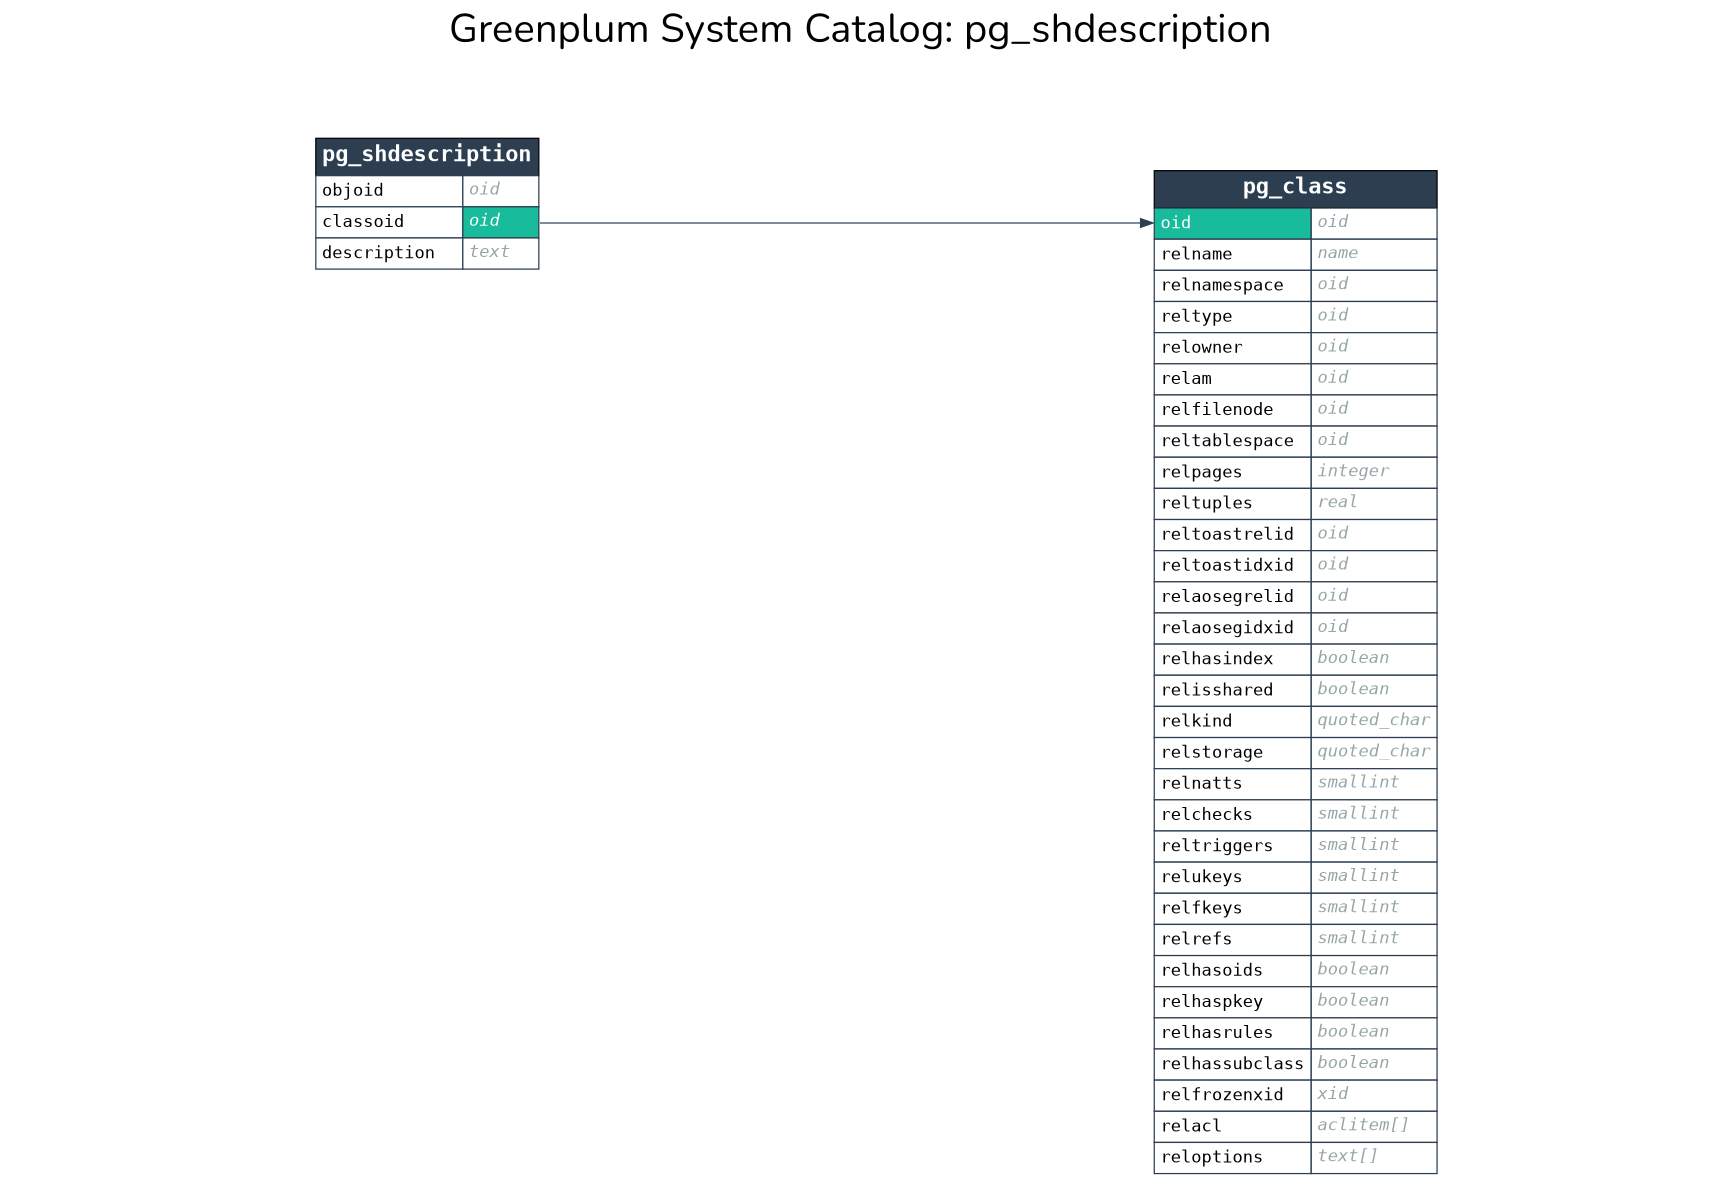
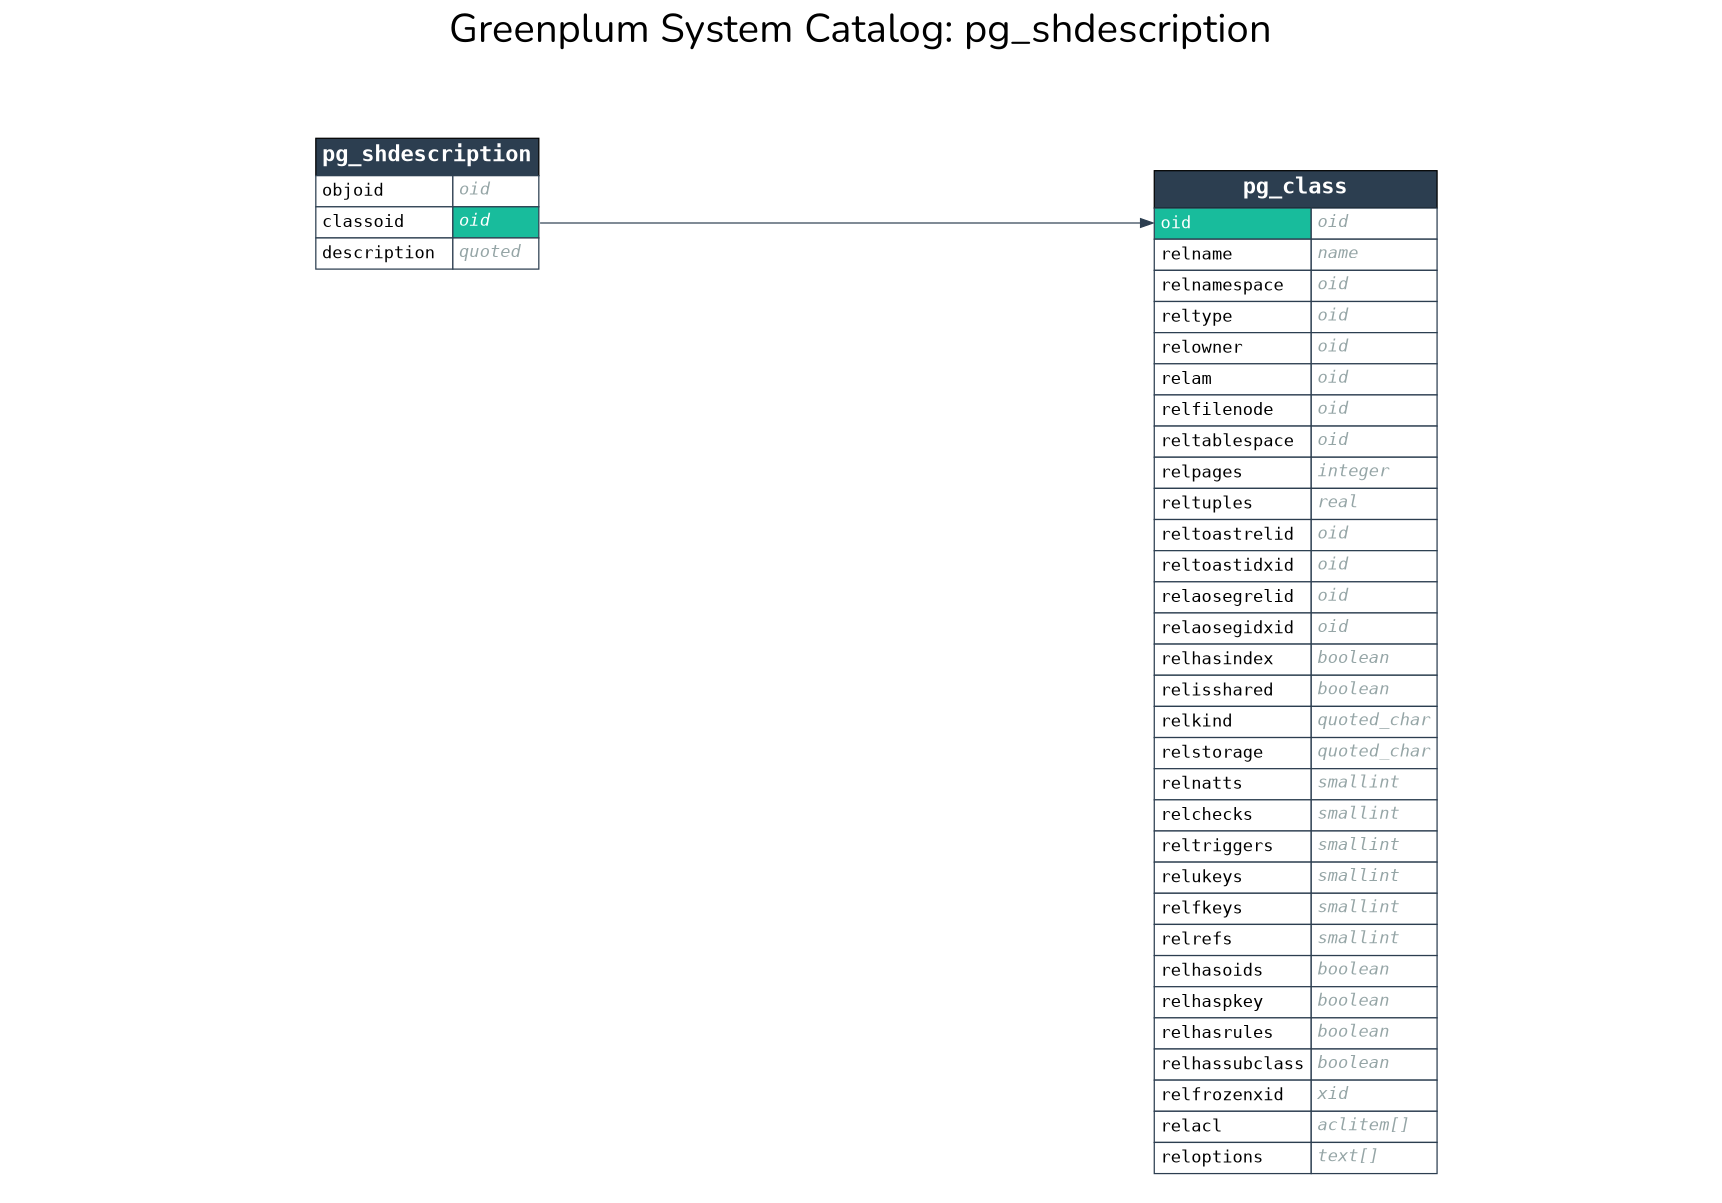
  digraph {
    fontname=Nunito
    fontsize=32
    label="Greenplum System Catalog: pg_shdescription"
    labelloc=t
    nodesep=0.5
    rankdir=LR
    ranksep=0.5
    node [shape=plaintext fontname=Nunito]
-   n1 [label=<<FONT FACE="monospace"><TABLE BORDER="0" CELLBORDER="1" CELLSPACING="0" CELLPADDING="4"> <TR><TD BGCOLOR="#2c3e50" ALIGN="CENTER" COLSPAN="2"><FONT COLOR="#FFFFFF" POINT-SIZE="18"><B>pg_shdescription</B></FONT></TD></TR>  <TR> <TD COLOR="#2c3e50" BGCOLOR="#FFFFFF" ALIGN="LEFT" PORT="objoid_in"><FONT COLOR="#000000">objoid</FONT></TD> <TD COLOR="#2c3e50" BGCOLOR="#FFFFFF" ALIGN="LEFT" PORT="objoid_out"><FONT COLOR="#95a5a6"><I>oid</I></FONT></TD> </TR>  <TR> <TD COLOR="#2c3e50" BGCOLOR="#FFFFFF" ALIGN="LEFT" PORT="classoid_in"><FONT COLOR="#000000">classoid</FONT></TD> <TD COLOR="#2c3e50" BGCOLOR="#18bc9c" ALIGN="LEFT" PORT="classoid_out"><FONT COLOR="#FFFFFF"><I>oid</I></FONT></TD> </TR>  <TR> <TD COLOR="#2c3e50" BGCOLOR="#FFFFFF" ALIGN="LEFT" PORT="description_in"><FONT COLOR="#000000">description</FONT></TD> <TD COLOR="#2c3e50" BGCOLOR="#FFFFFF" ALIGN="LEFT" PORT="description_out"><FONT COLOR="#95a5a6"><I>text</I></FONT></TD> </TR>  </TABLE></FONT>>]
+   n1 [label=<<FONT FACE="monospace"><TABLE BORDER="0" CELLBORDER="1" CELLSPACING="0" CELLPADDING="4"> <TR><TD BGCOLOR="#2c3e50" ALIGN="CENTER" COLSPAN="2"><FONT COLOR="#FFFFFF" POINT-SIZE="18"><B>pg_shdescription</B></FONT></TD></TR>  <TR> <TD COLOR="#2c3e50" BGCOLOR="#FFFFFF" ALIGN="LEFT" PORT="objoid_in"><FONT COLOR="#000000">objoid</FONT></TD> <TD COLOR="#2c3e50" BGCOLOR="#FFFFFF" ALIGN="LEFT" PORT="objoid_out"><FONT COLOR="#95a5a6"><I>oid</I></FONT></TD> </TR>  <TR> <TD COLOR="#2c3e50" BGCOLOR="#FFFFFF" ALIGN="LEFT" PORT="classoid_in"><FONT COLOR="#000000">classoid</FONT></TD> <TD COLOR="#2c3e50" BGCOLOR="#18bc9c" ALIGN="LEFT" PORT="classoid_out"><FONT COLOR="#FFFFFF"><I>oid</I></FONT></TD> </TR>  <TR> <TD COLOR="#2c3e50" BGCOLOR="#FFFFFF" ALIGN="LEFT" PORT="description_in"><FONT COLOR="#000000">description</FONT></TD> <TD COLOR="#2c3e50" BGCOLOR="#FFFFFF" ALIGN="LEFT" PORT="description_out"><FONT COLOR="#95a5a6"><I>quoted</I></FONT></TD> </TR>  </TABLE></FONT>>]
    n2 [label=<<FONT FACE="monospace"><TABLE BORDER="0" CELLBORDER="1" CELLSPACING="0" CELLPADDING="4"> <TR><TD BGCOLOR="#2c3e50" ALIGN="CENTER" COLSPAN="2"><FONT COLOR="#FFFFFF" POINT-SIZE="18"><B>pg_class</B></FONT></TD></TR>  <TR> <TD COLOR="#2c3e50" BGCOLOR="#18bc9c" ALIGN="LEFT" PORT="oid_in"><FONT COLOR="#FFFFFF">oid</FONT></TD> <TD COLOR="#2c3e50" BGCOLOR="#FFFFFF" ALIGN="LEFT" PORT="oid_out"><FONT COLOR="#95a5a6"><I>oid</I></FONT></TD> </TR>  <TR> <TD COLOR="#2c3e50" BGCOLOR="#FFFFFF" ALIGN="LEFT" PORT="relname_in"><FONT COLOR="#000000">relname</FONT></TD> <TD COLOR="#2c3e50" BGCOLOR="#FFFFFF" ALIGN="LEFT" PORT="relname_out"><FONT COLOR="#95a5a6"><I>name</I></FONT></TD> </TR>  <TR> <TD COLOR="#2c3e50" BGCOLOR="#FFFFFF" ALIGN="LEFT" PORT="relnamespace_in"><FONT COLOR="#000000">relnamespace</FONT></TD> <TD COLOR="#2c3e50" BGCOLOR="#FFFFFF" ALIGN="LEFT" PORT="relnamespace_out"><FONT COLOR="#95a5a6"><I>oid</I></FONT></TD> </TR>  <TR> <TD COLOR="#2c3e50" BGCOLOR="#FFFFFF" ALIGN="LEFT" PORT="reltype_in"><FONT COLOR="#000000">reltype</FONT></TD> <TD COLOR="#2c3e50" BGCOLOR="#FFFFFF" ALIGN="LEFT" PORT="reltype_out"><FONT COLOR="#95a5a6"><I>oid</I></FONT></TD> </TR>  <TR> <TD COLOR="#2c3e50" BGCOLOR="#FFFFFF" ALIGN="LEFT" PORT="relowner_in"><FONT COLOR="#000000">relowner</FONT></TD> <TD COLOR="#2c3e50" BGCOLOR="#FFFFFF" ALIGN="LEFT" PORT="relowner_out"><FONT COLOR="#95a5a6"><I>oid</I></FONT></TD> </TR>  <TR> <TD COLOR="#2c3e50" BGCOLOR="#FFFFFF" ALIGN="LEFT" PORT="relam_in"><FONT COLOR="#000000">relam</FONT></TD> <TD COLOR="#2c3e50" BGCOLOR="#FFFFFF" ALIGN="LEFT" PORT="relam_out"><FONT COLOR="#95a5a6"><I>oid</I></FONT></TD> </TR>  <TR> <TD COLOR="#2c3e50" BGCOLOR="#FFFFFF" ALIGN="LEFT" PORT="relfilenode_in"><FONT COLOR="#000000">relfilenode</FONT></TD> <TD COLOR="#2c3e50" BGCOLOR="#FFFFFF" ALIGN="LEFT" PORT="relfilenode_out"><FONT COLOR="#95a5a6"><I>oid</I></FONT></TD> </TR>  <TR> <TD COLOR="#2c3e50" BGCOLOR="#FFFFFF" ALIGN="LEFT" PORT="reltablespace_in"><FONT COLOR="#000000">reltablespace</FONT></TD> <TD COLOR="#2c3e50" BGCOLOR="#FFFFFF" ALIGN="LEFT" PORT="reltablespace_out"><FONT COLOR="#95a5a6"><I>oid</I></FONT></TD> </TR>  <TR> <TD COLOR="#2c3e50" BGCOLOR="#FFFFFF" ALIGN="LEFT" PORT="relpages_in"><FONT COLOR="#000000">relpages</FONT></TD> <TD COLOR="#2c3e50" BGCOLOR="#FFFFFF" ALIGN="LEFT" PORT="relpages_out"><FONT COLOR="#95a5a6"><I>integer</I></FONT></TD> </TR>  <TR> <TD COLOR="#2c3e50" BGCOLOR="#FFFFFF" ALIGN="LEFT" PORT="reltuples_in"><FONT COLOR="#000000">reltuples</FONT></TD> <TD COLOR="#2c3e50" BGCOLOR="#FFFFFF" ALIGN="LEFT" PORT="reltuples_out"><FONT COLOR="#95a5a6"><I>real</I></FONT></TD> </TR>  <TR> <TD COLOR="#2c3e50" BGCOLOR="#FFFFFF" ALIGN="LEFT" PORT="reltoastrelid_in"><FONT COLOR="#000000">reltoastrelid</FONT></TD> <TD COLOR="#2c3e50" BGCOLOR="#FFFFFF" ALIGN="LEFT" PORT="reltoastrelid_out"><FONT COLOR="#95a5a6"><I>oid</I></FONT></TD> </TR>  <TR> <TD COLOR="#2c3e50" BGCOLOR="#FFFFFF" ALIGN="LEFT" PORT="reltoastidxid_in"><FONT COLOR="#000000">reltoastidxid</FONT></TD> <TD COLOR="#2c3e50" BGCOLOR="#FFFFFF" ALIGN="LEFT" PORT="reltoastidxid_out"><FONT COLOR="#95a5a6"><I>oid</I></FONT></TD> </TR>  <TR> <TD COLOR="#2c3e50" BGCOLOR="#FFFFFF" ALIGN="LEFT" PORT="relaosegrelid_in"><FONT COLOR="#000000">relaosegrelid</FONT></TD> <TD COLOR="#2c3e50" BGCOLOR="#FFFFFF" ALIGN="LEFT" PORT="relaosegrelid_out"><FONT COLOR="#95a5a6"><I>oid</I></FONT></TD> </TR>  <TR> <TD COLOR="#2c3e50" BGCOLOR="#FFFFFF" ALIGN="LEFT" PORT="relaosegidxid_in"><FONT COLOR="#000000">relaosegidxid</FONT></TD> <TD COLOR="#2c3e50" BGCOLOR="#FFFFFF" ALIGN="LEFT" PORT="relaosegidxid_out"><FONT COLOR="#95a5a6"><I>oid</I></FONT></TD> </TR>  <TR> <TD COLOR="#2c3e50" BGCOLOR="#FFFFFF" ALIGN="LEFT" PORT="relhasindex_in"><FONT COLOR="#000000">relhasindex</FONT></TD> <TD COLOR="#2c3e50" BGCOLOR="#FFFFFF" ALIGN="LEFT" PORT="relhasindex_out"><FONT COLOR="#95a5a6"><I>boolean</I></FONT></TD> </TR>  <TR> <TD COLOR="#2c3e50" BGCOLOR="#FFFFFF" ALIGN="LEFT" PORT="relisshared_in"><FONT COLOR="#000000">relisshared</FONT></TD> <TD COLOR="#2c3e50" BGCOLOR="#FFFFFF" ALIGN="LEFT" PORT="relisshared_out"><FONT COLOR="#95a5a6"><I>boolean</I></FONT></TD> </TR>  <TR> <TD COLOR="#2c3e50" BGCOLOR="#FFFFFF" ALIGN="LEFT" PORT="relkind_in"><FONT COLOR="#000000">relkind</FONT></TD> <TD COLOR="#2c3e50" BGCOLOR="#FFFFFF" ALIGN="LEFT" PORT="relkind_out"><FONT COLOR="#95a5a6"><I>quoted_char</I></FONT></TD> </TR>  <TR> <TD COLOR="#2c3e50" BGCOLOR="#FFFFFF" ALIGN="LEFT" PORT="relstorage_in"><FONT COLOR="#000000">relstorage</FONT></TD> <TD COLOR="#2c3e50" BGCOLOR="#FFFFFF" ALIGN="LEFT" PORT="relstorage_out"><FONT COLOR="#95a5a6"><I>quoted_char</I></FONT></TD> </TR>  <TR> <TD COLOR="#2c3e50" BGCOLOR="#FFFFFF" ALIGN="LEFT" PORT="relnatts_in"><FONT COLOR="#000000">relnatts</FONT></TD> <TD COLOR="#2c3e50" BGCOLOR="#FFFFFF" ALIGN="LEFT" PORT="relnatts_out"><FONT COLOR="#95a5a6"><I>smallint</I></FONT></TD> </TR>  <TR> <TD COLOR="#2c3e50" BGCOLOR="#FFFFFF" ALIGN="LEFT" PORT="relchecks_in"><FONT COLOR="#000000">relchecks</FONT></TD> <TD COLOR="#2c3e50" BGCOLOR="#FFFFFF" ALIGN="LEFT" PORT="relchecks_out"><FONT COLOR="#95a5a6"><I>smallint</I></FONT></TD> </TR>  <TR> <TD COLOR="#2c3e50" BGCOLOR="#FFFFFF" ALIGN="LEFT" PORT="reltriggers_in"><FONT COLOR="#000000">reltriggers</FONT></TD> <TD COLOR="#2c3e50" BGCOLOR="#FFFFFF" ALIGN="LEFT" PORT="reltriggers_out"><FONT COLOR="#95a5a6"><I>smallint</I></FONT></TD> </TR>  <TR> <TD COLOR="#2c3e50" BGCOLOR="#FFFFFF" ALIGN="LEFT" PORT="relukeys_in"><FONT COLOR="#000000">relukeys</FONT></TD> <TD COLOR="#2c3e50" BGCOLOR="#FFFFFF" ALIGN="LEFT" PORT="relukeys_out"><FONT COLOR="#95a5a6"><I>smallint</I></FONT></TD> </TR>  <TR> <TD COLOR="#2c3e50" BGCOLOR="#FFFFFF" ALIGN="LEFT" PORT="relfkeys_in"><FONT COLOR="#000000">relfkeys</FONT></TD> <TD COLOR="#2c3e50" BGCOLOR="#FFFFFF" ALIGN="LEFT" PORT="relfkeys_out"><FONT COLOR="#95a5a6"><I>smallint</I></FONT></TD> </TR>  <TR> <TD COLOR="#2c3e50" BGCOLOR="#FFFFFF" ALIGN="LEFT" PORT="relrefs_in"><FONT COLOR="#000000">relrefs</FONT></TD> <TD COLOR="#2c3e50" BGCOLOR="#FFFFFF" ALIGN="LEFT" PORT="relrefs_out"><FONT COLOR="#95a5a6"><I>smallint</I></FONT></TD> </TR>  <TR> <TD COLOR="#2c3e50" BGCOLOR="#FFFFFF" ALIGN="LEFT" PORT="relhasoids_in"><FONT COLOR="#000000">relhasoids</FONT></TD> <TD COLOR="#2c3e50" BGCOLOR="#FFFFFF" ALIGN="LEFT" PORT="relhasoids_out"><FONT COLOR="#95a5a6"><I>boolean</I></FONT></TD> </TR>  <TR> <TD COLOR="#2c3e50" BGCOLOR="#FFFFFF" ALIGN="LEFT" PORT="relhaspkey_in"><FONT COLOR="#000000">relhaspkey</FONT></TD> <TD COLOR="#2c3e50" BGCOLOR="#FFFFFF" ALIGN="LEFT" PORT="relhaspkey_out"><FONT COLOR="#95a5a6"><I>boolean</I></FONT></TD> </TR>  <TR> <TD COLOR="#2c3e50" BGCOLOR="#FFFFFF" ALIGN="LEFT" PORT="relhasrules_in"><FONT COLOR="#000000">relhasrules</FONT></TD> <TD COLOR="#2c3e50" BGCOLOR="#FFFFFF" ALIGN="LEFT" PORT="relhasrules_out"><FONT COLOR="#95a5a6"><I>boolean</I></FONT></TD> </TR>  <TR> <TD COLOR="#2c3e50" BGCOLOR="#FFFFFF" ALIGN="LEFT" PORT="relhassubclass_in"><FONT COLOR="#000000">relhassubclass</FONT></TD> <TD COLOR="#2c3e50" BGCOLOR="#FFFFFF" ALIGN="LEFT" PORT="relhassubclass_out"><FONT COLOR="#95a5a6"><I>boolean</I></FONT></TD> </TR>  <TR> <TD COLOR="#2c3e50" BGCOLOR="#FFFFFF" ALIGN="LEFT" PORT="relfrozenxid_in"><FONT COLOR="#000000">relfrozenxid</FONT></TD> <TD COLOR="#2c3e50" BGCOLOR="#FFFFFF" ALIGN="LEFT" PORT="relfrozenxid_out"><FONT COLOR="#95a5a6"><I>xid</I></FONT></TD> </TR>  <TR> <TD COLOR="#2c3e50" BGCOLOR="#FFFFFF" ALIGN="LEFT" PORT="relacl_in"><FONT COLOR="#000000">relacl</FONT></TD> <TD COLOR="#2c3e50" BGCOLOR="#FFFFFF" ALIGN="LEFT" PORT="relacl_out"><FONT COLOR="#95a5a6"><I>aclitem[]</I></FONT></TD> </TR>  <TR> <TD COLOR="#2c3e50" BGCOLOR="#FFFFFF" ALIGN="LEFT" PORT="reloptions_in"><FONT COLOR="#000000">reloptions</FONT></TD> <TD COLOR="#2c3e50" BGCOLOR="#FFFFFF" ALIGN="LEFT" PORT="reloptions_out"><FONT COLOR="#95a5a6"><I>text[]</I></FONT></TD> </TR>  </TABLE></FONT>>]
    subgraph cluster_1 {
      rankdir=TB
      style=invis
    }
    subgraph cluster_2 {
      rankdir=TB
      style=invis
      n1
    }
    subgraph cluster_3 {
      rankdir=TB
      style=invis
      n2
    }
    n1 -> n2 [color="#2c3e50" headport=oid_in penwidth=1 tailport=classoid_out fontname=Nunito]
  }
